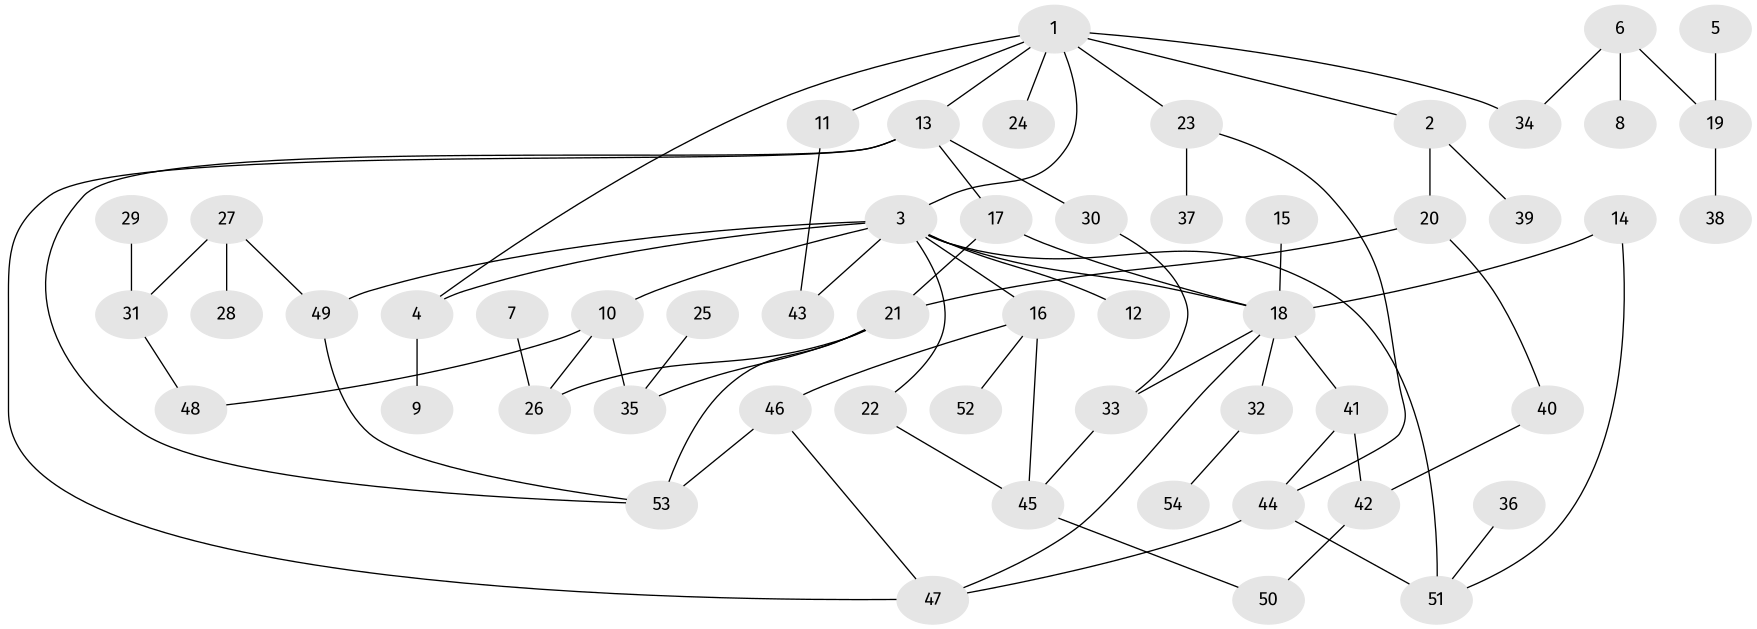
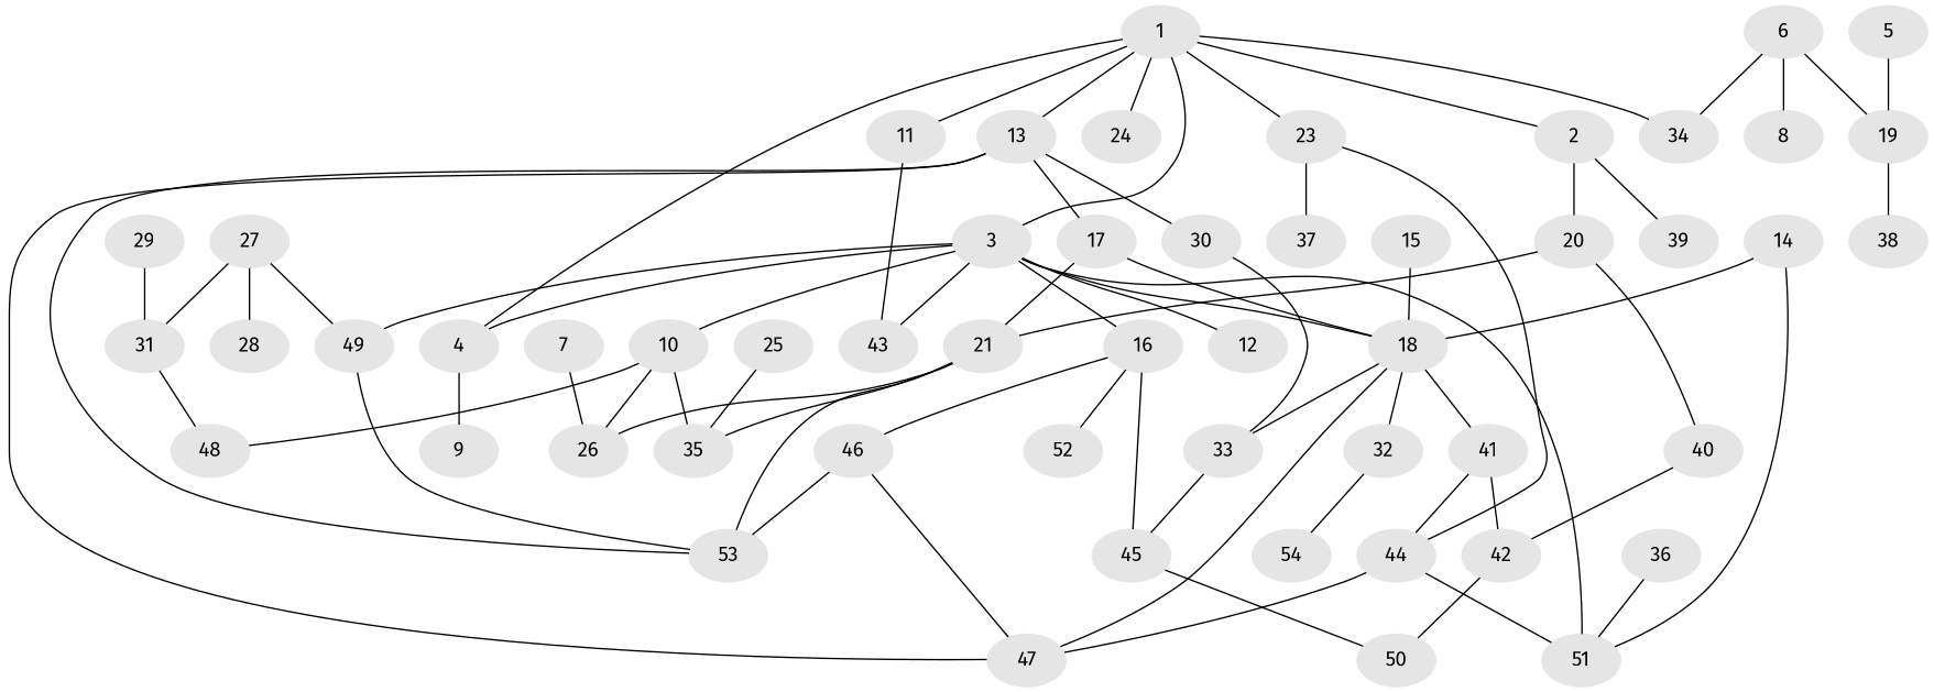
  graph {
    fontname="Fira Sans"
    node [color=gray90 fontname="Fira Sans" style=filled]
    edge [fontname="Fira Sans" weight=1.0]
    1
    2
    3
    11
    13
    23
    24
    34
    4
    20
    39
    10
    12
    16
    18
-   22
    43
    49
    51
    5
    19
    17
    47
    53
    30
    37
    44
    21
    40
    9
    26
    35
    48
    45
    46
    52
    32
    33
    41
    38
    6
    8
    7
    14
    15
    50
    54
    42
    25
    27
    28
    31
    29
    36
    1 -- 2
    1 -- 3
    1 -- 11
    1 -- 13
    1 -- 23
    1 -- 24
    1 -- 34
    1 -- 4
    2 -- 20
    2 -- 39
    3 -- 4
    3 -- 10 [weight=2.0]
    3 -- 12
    3 -- 16
    3 -- 18
-   3 -- 22
    3 -- 43
    3 -- 49
    3 -- 51 [weight=2.0]
    11 -- 43
    13 -- 17
    13 -- 47
    13 -- 53
    13 -- 30
    23 -- 37
    23 -- 44
    4 -- 9
    20 -- 21
    20 -- 40
    10 -- 26
    10 -- 35
    10 -- 48
    16 -- 45 [weight=2.0]
    16 -- 46
    16 -- 52
    18 -- 47
    18 -- 32
    18 -- 33
    18 -- 41
-   22 -- 45
    49 -- 53
    5 -- 19
    19 -- 38
    17 -- 18
    17 -- 21
    30 -- 33
    44 -- 51
    44 -- 47
    21 -- 53
    21 -- 26
    21 -- 35
    40 -- 42
    45 -- 50
    46 -- 47
    46 -- 53
    32 -- 54
    33 -- 45
    41 -- 44
    41 -- 42
    6 -- 34
    6 -- 19
    6 -- 8
    7 -- 26
    14 -- 18
    14 -- 51
    15 -- 18
    42 -- 50
    25 -- 35
    27 -- 49
    27 -- 28
    27 -- 31
    31 -- 48
    29 -- 31
    36 -- 51
  }
